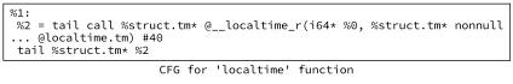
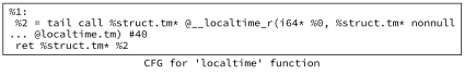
  digraph {
    label="CFG for 'localtime' function"
    fontname="Source Code Pro"
-   n1 [label="{%1:\l  %2 = tail call %struct.tm* @__localtime_r(i64* %0, %struct.tm* nonnull\l... @localtime.tm) #40\l  tail %struct.tm* %2\l}" shape=record fontname="Source Code Pro"]
+   n1 [label="{%1:\l  %2 = tail call %struct.tm* @__localtime_r(i64* %0, %struct.tm* nonnull\l... @localtime.tm) #40\l  ret %struct.tm* %2\l}" shape=record fontname="Source Code Pro"]
  }
